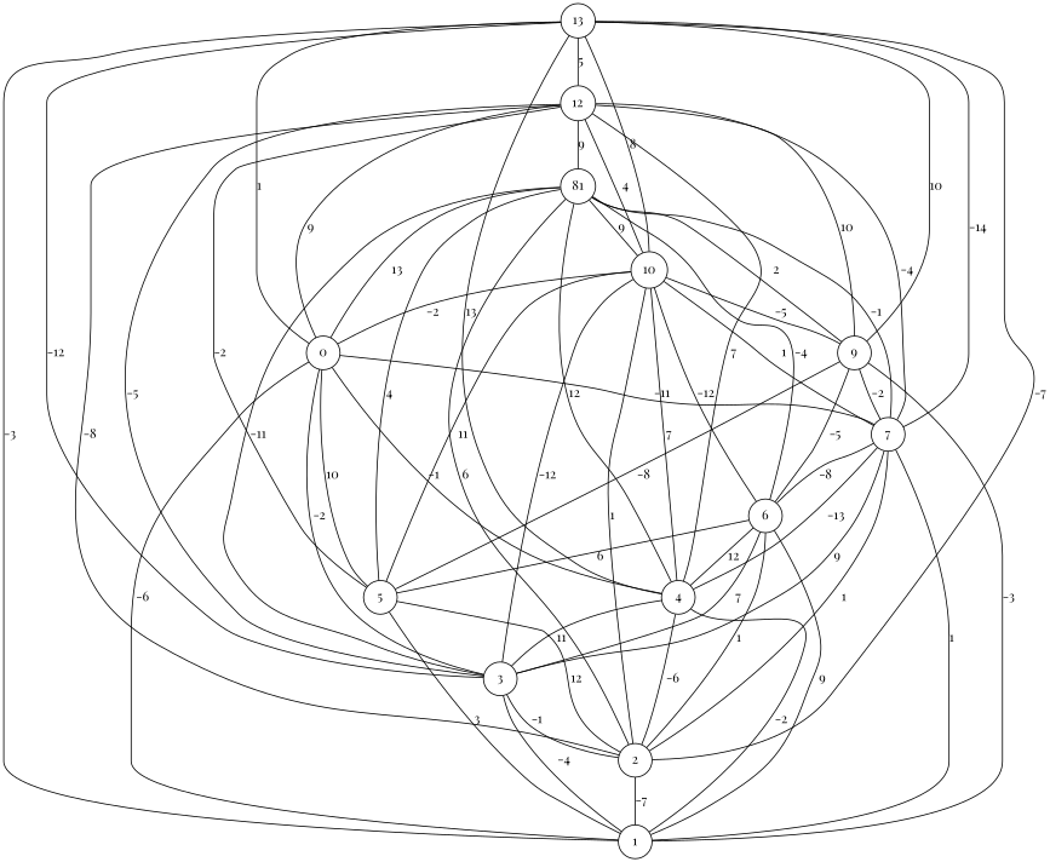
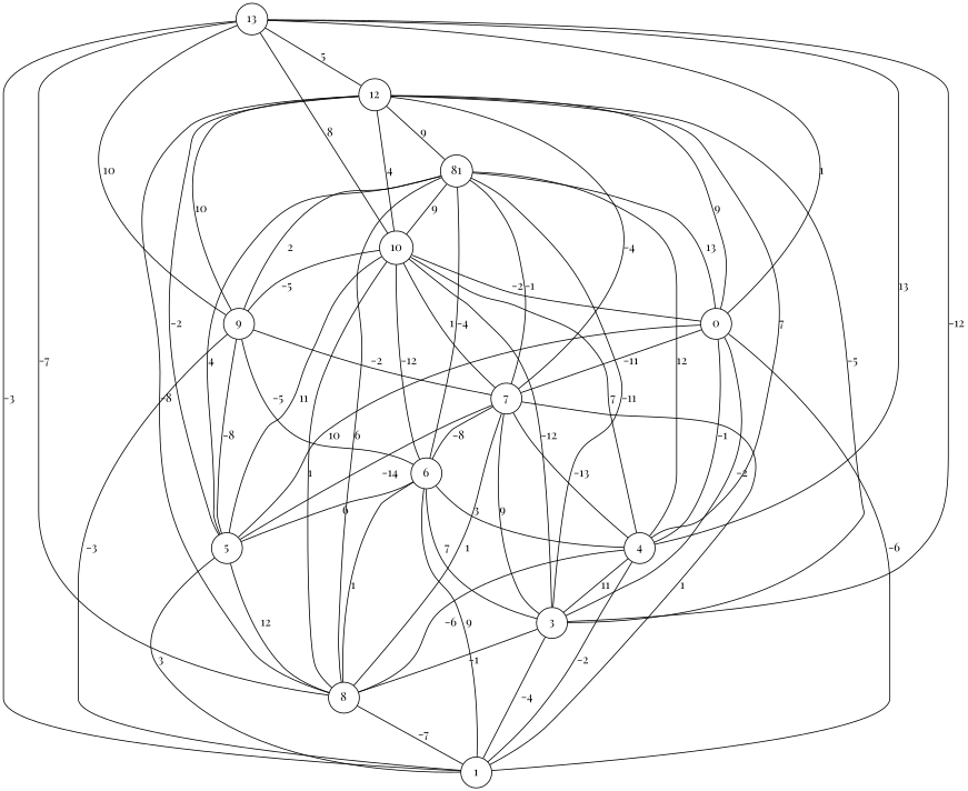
  graph {
    fontname="Playfair Display"
    node [fontname="Playfair Display" shape=circle]
    edge [fontname="Playfair Display"]
    13
-   2
+   2 [label=8]
    3
    4
    7
    n6 [label=0]
    9
    10
    12
    1
    6
    5
    n13 [label=81]
    13 -- 2 [label=-7]
    13 -- 3 [label=-12]
    13 -- 4 [label=13]
-   13 -- 7 [label=-14]
+   5 -- 7 [label=-14]
    13 -- n6 [label=1]
    13 -- 9 [label=10]
    13 -- 10 [label=8]
    13 -- 12 [label=5]
    13 -- 1 [label=-3]
    2 -- 1 [label=-7]
    3 -- 2 [label=-1]
    3 -- 1 [label=-4]
    4 -- 2 [label=-6]
    4 -- 3 [label=11]
    4 -- 1 [label=-2]
    7 -- 2 [label=1]
    7 -- 3 [label=9]
    7 -- 4 [label=-13]
    7 -- 1 [label=1]
    7 -- 6 [label=-8]
    n6 -- 3 [label=-2]
    n6 -- 4 [label=-1]
    n6 -- 7 [label=-11]
    n6 -- 1 [label=-6]
    n6 -- 5 [label=10]
    9 -- 7 [label=-2]
    9 -- 1 [label=-3]
    9 -- 6 [label=-5]
    9 -- 5 [label=-8]
    10 -- 2 [label=1]
    10 -- 3 [label=-12]
    10 -- 4 [label=7]
    10 -- 7 [label=1]
    10 -- n6 [label=-2]
    10 -- 9 [label=-5]
    10 -- 6 [label=-12]
    10 -- 5 [label=11]
    12 -- 2 [label=-8]
    12 -- 3 [label=-5]
    12 -- 4 [label=7]
    12 -- 7 [label=-4]
    12 -- n6 [label=9]
    12 -- 9 [label=10]
    12 -- 10 [label=4]
    12 -- 5 [label=-2]
    12 -- n13 [label=9]
    6 -- 2 [label=1]
    6 -- 3 [label=7]
-   6 -- 4 [label=12]
+   6 -- 4 [label=3]
    6 -- 1 [label=9]
    6 -- 5 [label=6]
    5 -- 2 [label=12]
    5 -- 1 [label=3]
    n13 -- 2 [label=6]
    n13 -- 3 [label=-11]
    n13 -- 4 [label=12]
    n13 -- 7 [label=-1]
    n13 -- n6 [label=13]
    n13 -- 9 [label=2]
    n13 -- 10 [label=9]
    n13 -- 6 [label=-4]
    n13 -- 5 [label=4]
  }
